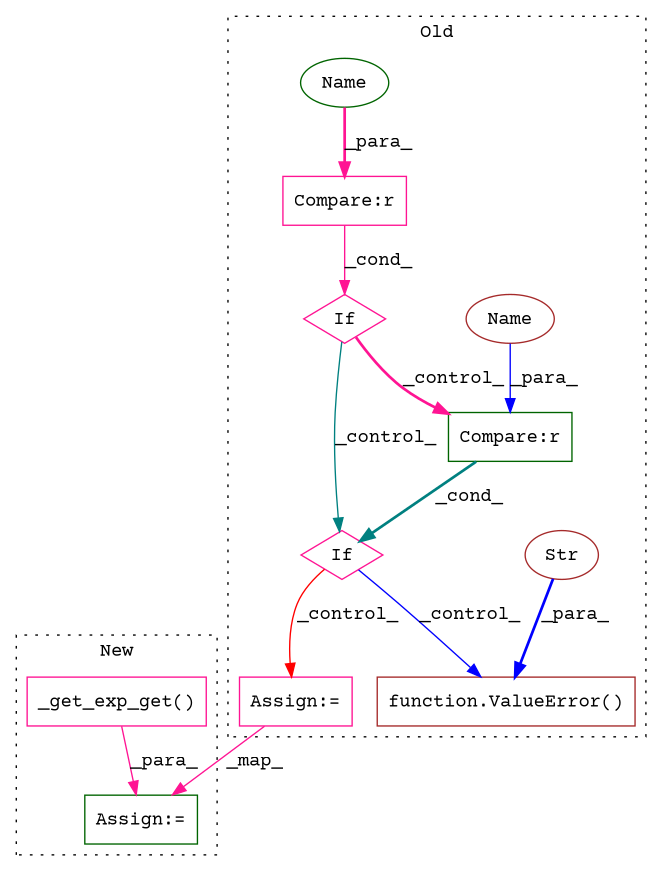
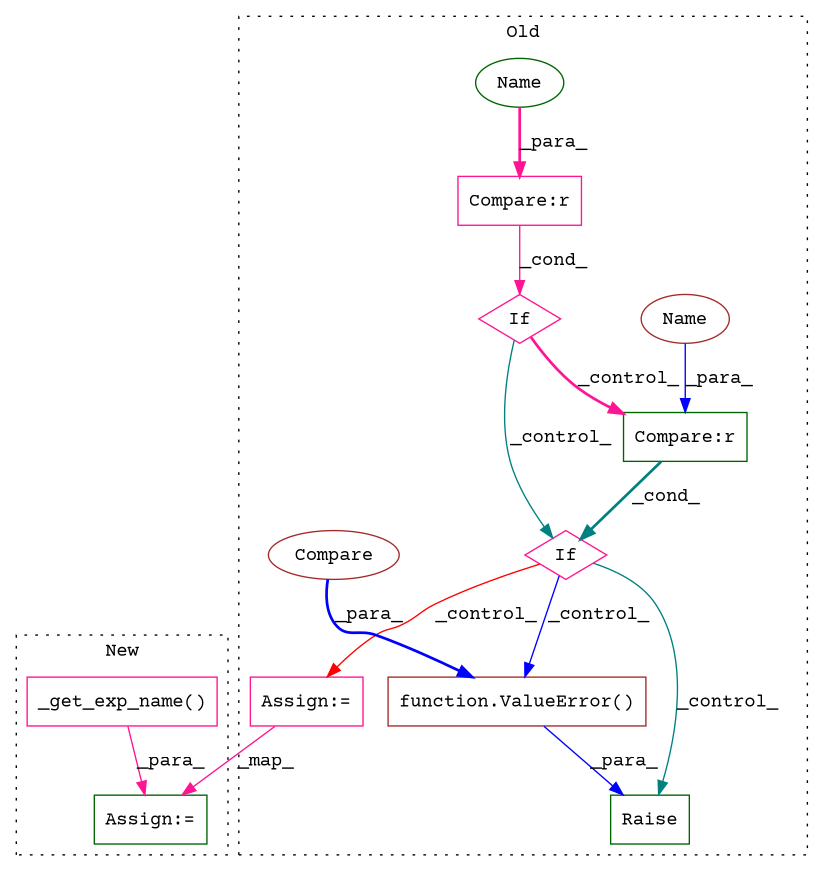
  digraph {
    fontname="Courier Prime"
    node [a=96 color=deeppink fontname="Courier Prime" l=3 shape=box]
    edge [color=deeppink fontname="Courier Prime" style=solid]
    n1 [label=If s=4494 shape=diamond]
    n2 [a=40 l=16 label="Compare:r" s=4497]
    n3 [label=If s=4527 shape=diamond]
    n4 [a=40 color=darkgreen l=29 label="Compare:r" s=4530]
+   n5 [a=91 color=darkgreen l=6 label=Raise s=4577]
    n6 [a=75 color=brown l="32,18" label="function.ValueError()" s="4583,4702"]
-   n7 [a=66 color=brown l=87 label=Str s=4615 shape=ellipse]
+   n7 [a=66 color=brown l=87 label=Compare s=4615 shape=ellipse]
    n8 [a=68 label="Assign:=" s=4741]
    n9 [a=87 color=brown l=4 label=Name s=4555 shape=ellipse]
    n10 [a=87 color=darkgreen l=4 label=Name s=4509 shape=ellipse]
-   n11 [a=75 l="19,1" label="_get_exp_get()" s="4507,4534"]
+   n11 [a=75 l="19,1" label="_get_exp_name()" s="4507,4534"]
    n12 [a=68 color=darkgreen label="Assign:=" s=4504]
    subgraph cluster_1 {
      label=Old
      style=dotted
      n1
      n2
      n3
      n4
+     n5
      n6
      n7
      n8
      n9
      n10
    }
    subgraph cluster_2 {
      label=New
      style=dotted
      n11
      n12
    }
    n1 -> n3 [color=teal label=_control_]
    n1 -> n4 [label=_control_ style=bold]
    n2 -> n1 [label=_cond_]
+   n3 -> n5 [color=teal label=_control_]
    n3 -> n6 [color=blue label=_control_]
    n3 -> n8 [color=red label=_control_]
    n4 -> n3 [color=teal label=_cond_ style=bold]
+   n6 -> n5 [color=blue label=_para_]
    n7 -> n6 [color=blue label=_para_ style=bold]
    n8 -> n12 [label=_map_]
    n9 -> n4 [color=blue label=_para_]
    n10 -> n2 [label=_para_ style=bold]
    n11 -> n12 [label=_para_]
  }
